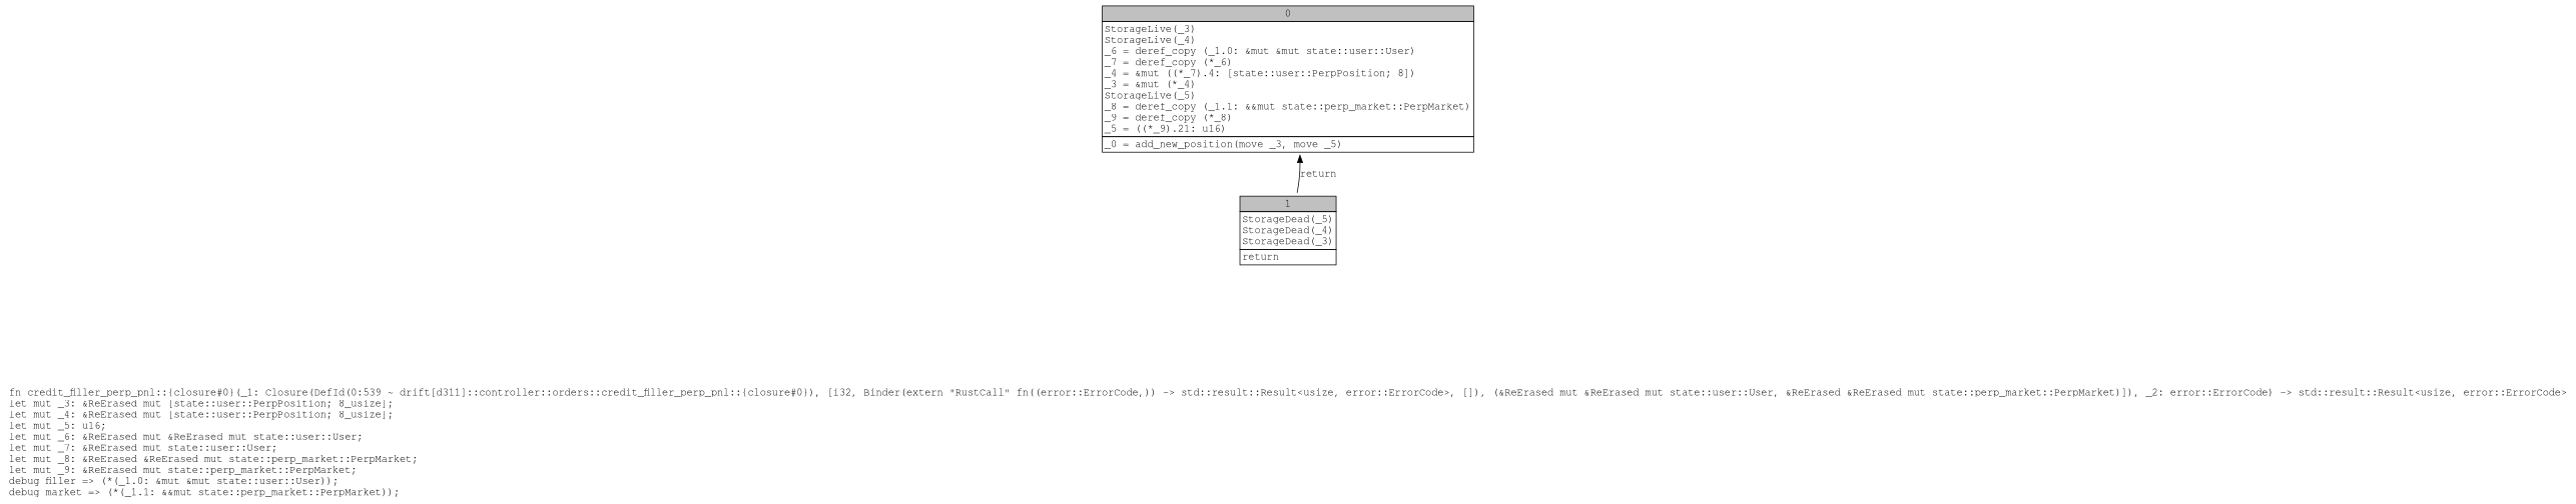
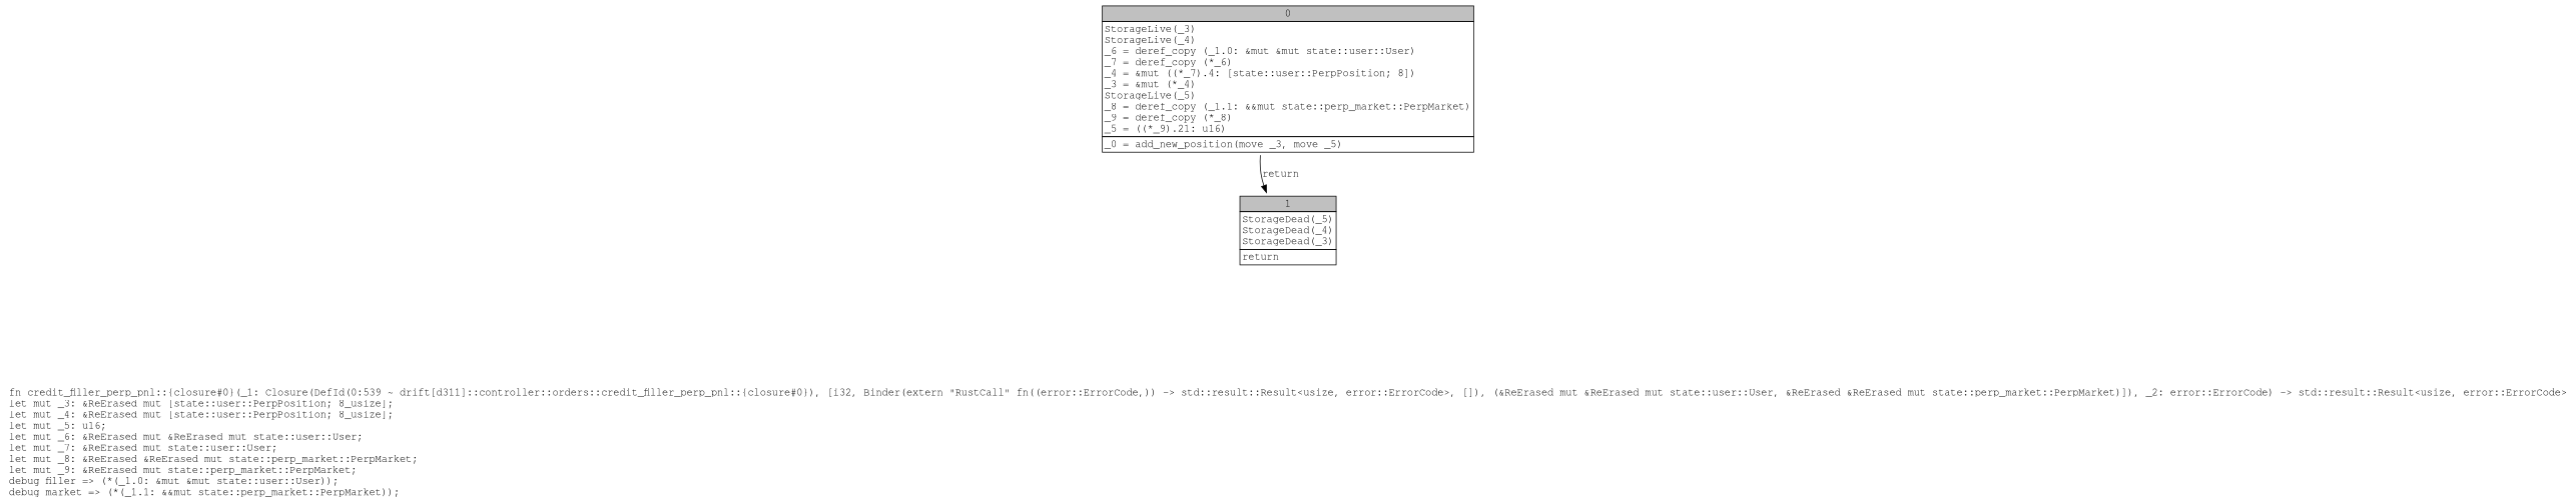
  digraph {
    fontname="Courier, monospace"
    label=<fn credit_filler_perp_pnl::{closure#0}(_1: Closure(DefId(0:539 ~ drift[d311]::controller::orders::credit_filler_perp_pnl::{closure#0}), [i32, Binder(extern &quot;RustCall&quot; fn((error::ErrorCode,)) -&gt; std::result::Result&lt;usize, error::ErrorCode&gt;, []), (&amp;ReErased mut &amp;ReErased mut state::user::User, &amp;ReErased &amp;ReErased mut state::perp_market::PerpMarket)]), _2: error::ErrorCode) -&gt; std::result::Result&lt;usize, error::ErrorCode&gt;<br align="left"/>let mut _3: &amp;ReErased mut [state::user::PerpPosition; 8_usize];<br align="left"/>let mut _4: &amp;ReErased mut [state::user::PerpPosition; 8_usize];<br align="left"/>let mut _5: u16;<br align="left"/>let mut _6: &amp;ReErased mut &amp;ReErased mut state::user::User;<br align="left"/>let mut _7: &amp;ReErased mut state::user::User;<br align="left"/>let mut _8: &amp;ReErased &amp;ReErased mut state::perp_market::PerpMarket;<br align="left"/>let mut _9: &amp;ReErased mut state::perp_market::PerpMarket;<br align="left"/>debug filler =&gt; (*(_1.0: &amp;mut &amp;mut state::user::User));<br align="left"/>debug market =&gt; (*(_1.1: &amp;&amp;mut state::perp_market::PerpMarket));<br align="left"/>>
    node [fontname="Courier, monospace" shape=none]
    n1 [label=<<table border="0" cellborder="1" cellspacing="0"><tr><td bgcolor="gray" align="center" colspan="1">0</td></tr><tr><td align="left" balign="left">StorageLive(_3)<br/>StorageLive(_4)<br/>_6 = deref_copy (_1.0: &amp;mut &amp;mut state::user::User)<br/>_7 = deref_copy (*_6)<br/>_4 = &amp;mut ((*_7).4: [state::user::PerpPosition; 8])<br/>_3 = &amp;mut (*_4)<br/>StorageLive(_5)<br/>_8 = deref_copy (_1.1: &amp;&amp;mut state::perp_market::PerpMarket)<br/>_9 = deref_copy (*_8)<br/>_5 = ((*_9).21: u16)<br/></td></tr><tr><td align="left">_0 = add_new_position(move _3, move _5)</td></tr></table>>]
    n2 [label=<<table border="0" cellborder="1" cellspacing="0"><tr><td bgcolor="gray" align="center" colspan="1">1</td></tr><tr><td align="left" balign="left">StorageDead(_5)<br/>StorageDead(_4)<br/>StorageDead(_3)<br/></td></tr><tr><td align="left">return</td></tr></table>>]
-   n2 -> n1 [fontname="Courier, monospace" label=return]
+   n1 -> n2 [fontname="Courier, monospace" label=return]
  }
